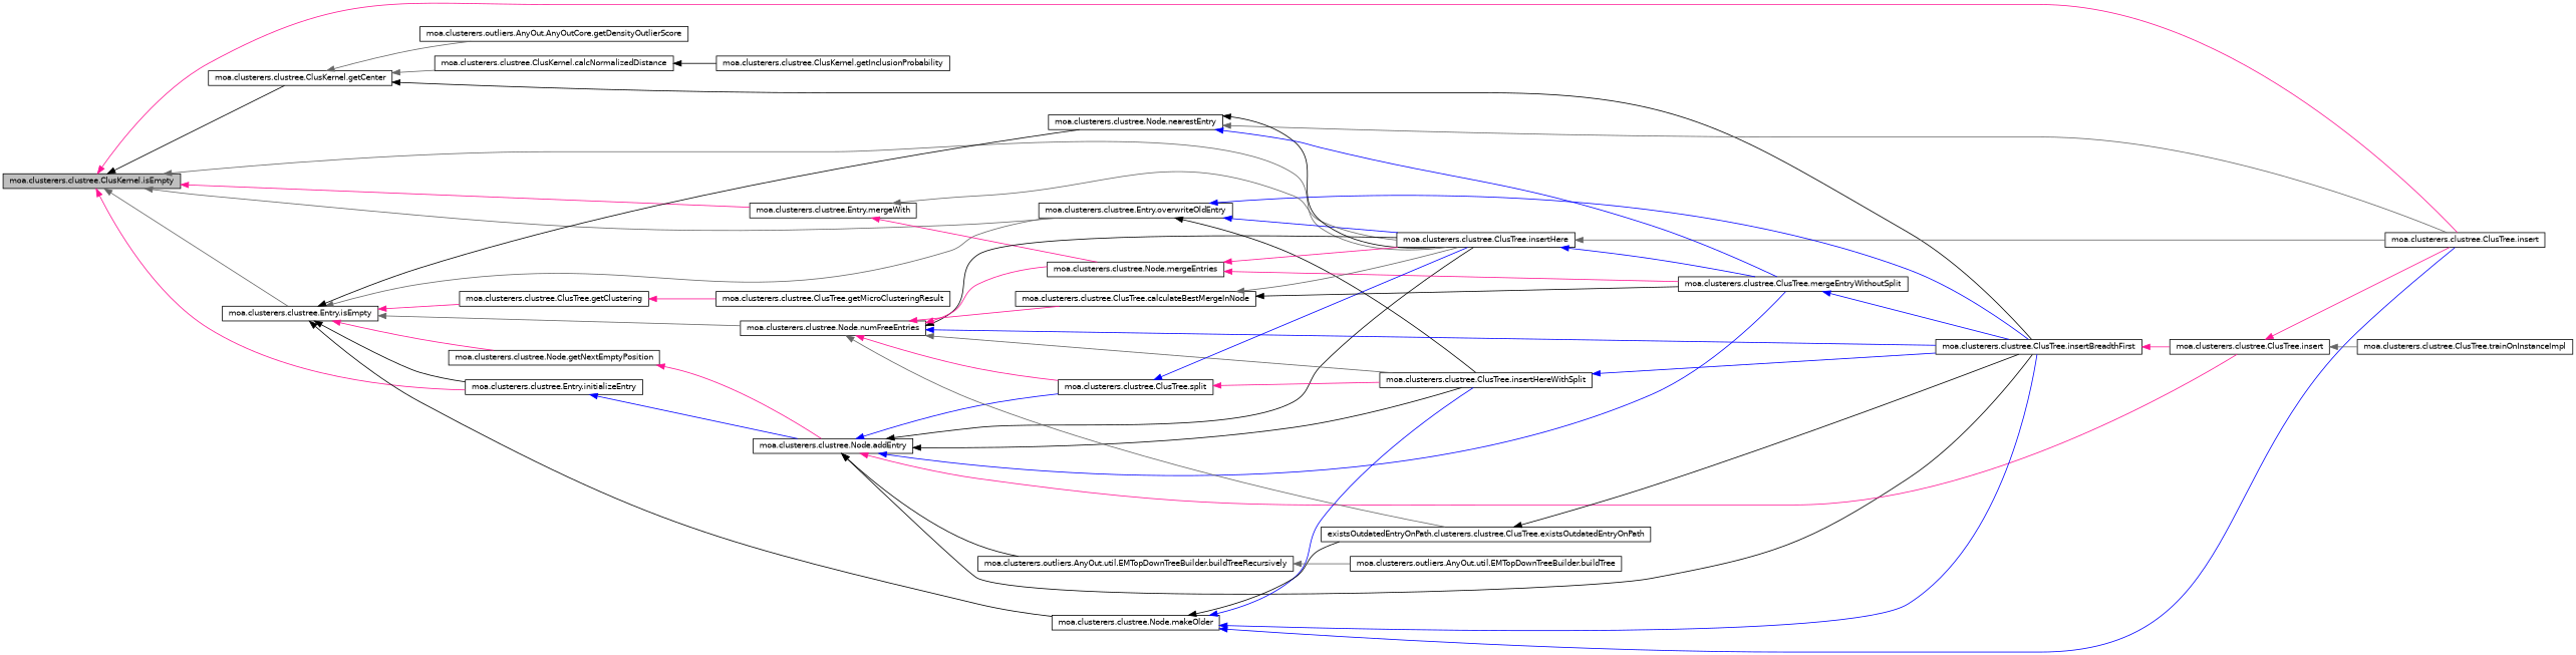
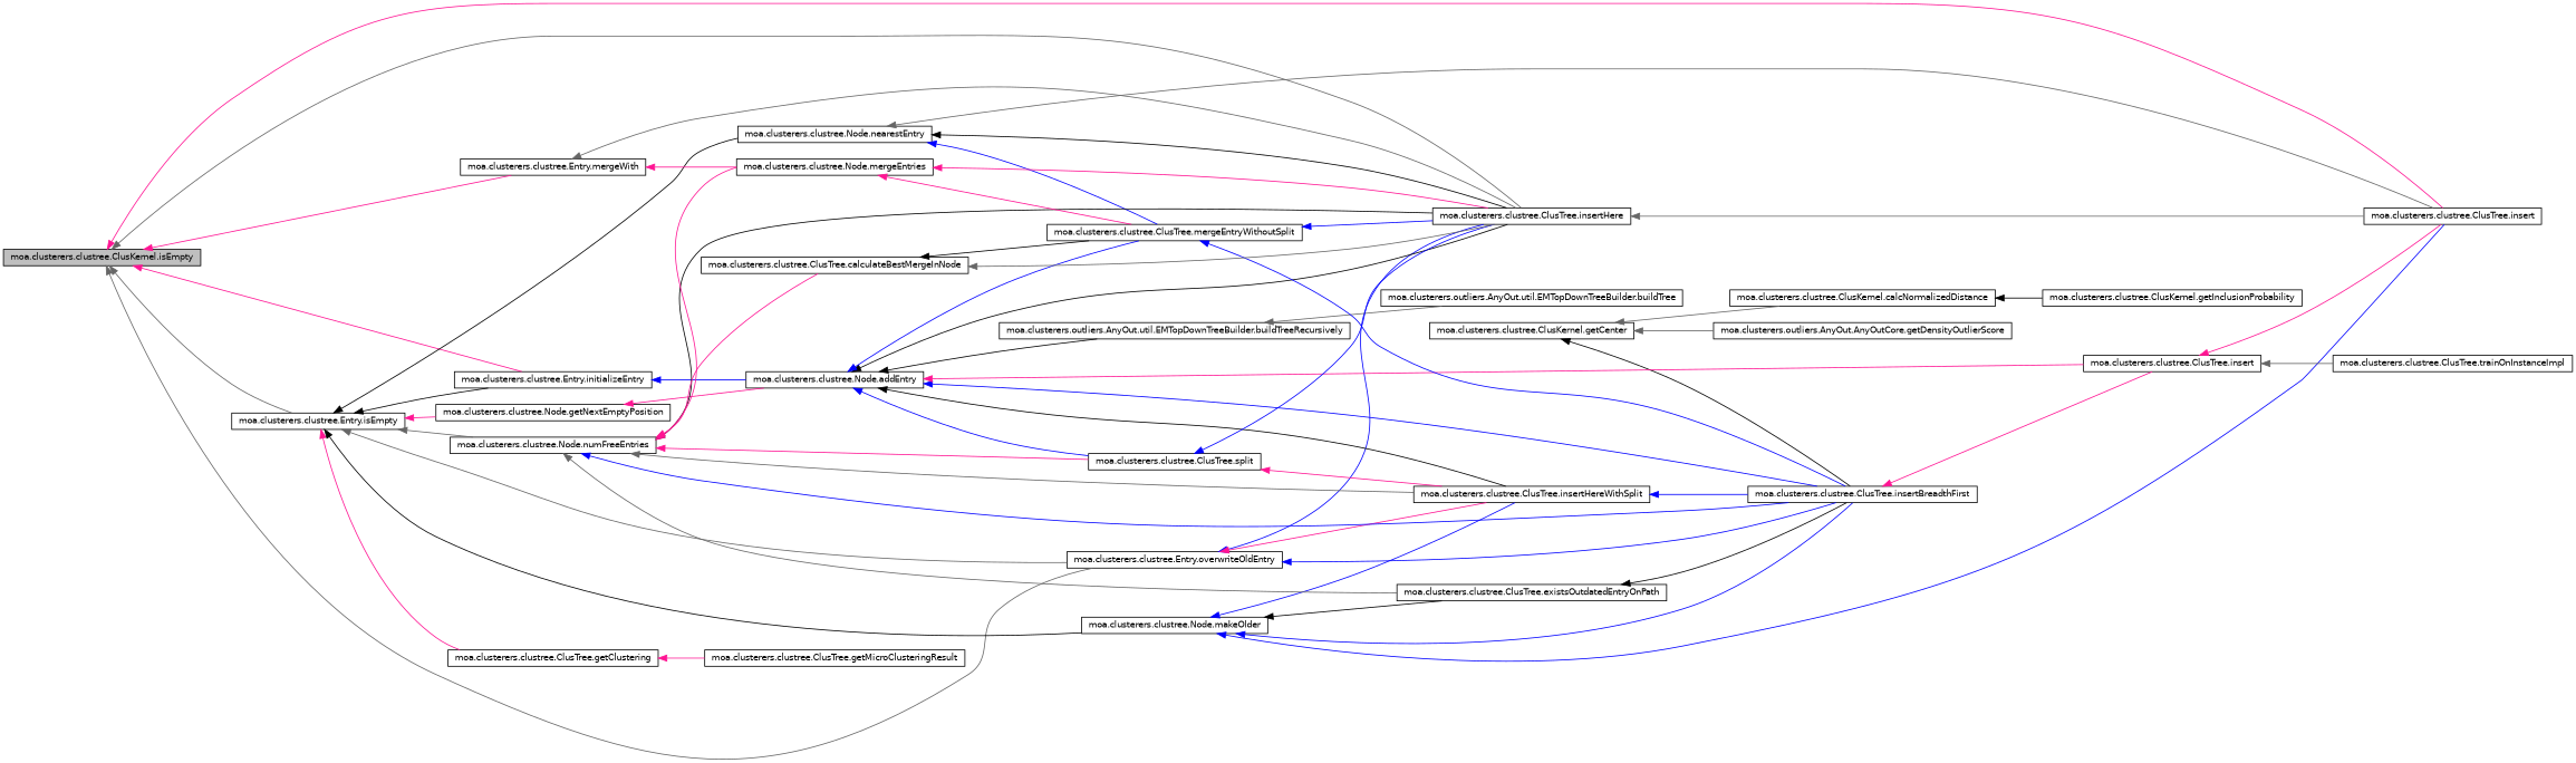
  digraph {
    rankdir=LR
    node [color=black fillcolor=white fontname=Helvetica fontsize=10 shape=record style=filled]
    edge [color=deeppink dir=back fontname=Helvetica fontsize=10 labelfontname=Helvetica labelfontsize=10 style=solid]
    n1 [fillcolor=grey75 fontcolor=black height=0.2 label="moa.clusterers.clustree.ClusKernel.isEmpty" width=0.4]
    n2 [height=0.2 label="moa.clusterers.clustree.ClusKernel.getCenter" width=0.4]
    n3 [height=0.2 label="moa.clusterers.clustree.ClusTree.insert" width=0.4]
    n4 [height=0.2 label="moa.clusterers.clustree.Entry.initializeEntry" width=0.4]
    n5 [height=0.2 label="moa.clusterers.clustree.ClusTree.insertHere" width=0.4]
    n6 [height=0.2 label="moa.clusterers.clustree.Entry.isEmpty" width=0.4]
    n7 [height=0.2 label="moa.clusterers.clustree.Entry.overwriteOldEntry" width=0.4]
    n8 [height=0.2 label="moa.clusterers.clustree.Entry.mergeWith" width=0.4]
    n9 [height=0.2 label="moa.clusterers.clustree.ClusKernel.calcNormalizedDistance" width=0.4]
    n10 [height=0.2 label="moa.clusterers.outliers.AnyOut.AnyOutCore.getDensityOutlierScore" width=0.4]
    n11 [height=0.2 label="moa.clusterers.clustree.ClusTree.insertBreadthFirst" width=0.4]
    n12 [height=0.2 label="moa.clusterers.clustree.Node.addEntry" width=0.4]
    n13 [height=0.2 label="moa.clusterers.clustree.ClusTree.getClustering" width=0.4]
    n14 [height=0.2 label="moa.clusterers.clustree.Node.getNextEmptyPosition" width=0.4]
    n15 [height=0.2 label="moa.clusterers.clustree.Node.makeOlder" width=0.4]
    n16 [height=0.2 label="moa.clusterers.clustree.Node.nearestEntry" width=0.4]
    n17 [height=0.2 label="moa.clusterers.clustree.Node.numFreeEntries" width=0.4]
    n18 [height=0.2 label="moa.clusterers.clustree.ClusTree.insertHereWithSplit" width=0.4]
    n19 [height=0.2 label="moa.clusterers.clustree.Node.mergeEntries" width=0.4]
    n20 [height=0.2 label="moa.clusterers.clustree.ClusKernel.getInclusionProbability" width=0.4]
    n21 [height=0.2 label="moa.clusterers.clustree.ClusTree.insert" width=0.4]
    n22 [height=0.2 label="moa.clusterers.clustree.ClusTree.trainOnInstanceImpl" width=0.4]
    n23 [height=0.2 label="moa.clusterers.outliers.AnyOut.util.EMTopDownTreeBuilder.buildTreeRecursively" width=0.4]
    n24 [height=0.2 label="moa.clusterers.clustree.ClusTree.mergeEntryWithoutSplit" width=0.4]
    n25 [height=0.2 label="moa.clusterers.clustree.ClusTree.split" width=0.4]
    n26 [height=0.2 label="moa.clusterers.outliers.AnyOut.util.EMTopDownTreeBuilder.buildTree" width=0.4]
    n27 [height=0.2 label="moa.clusterers.clustree.ClusTree.getMicroClusteringResult" width=0.4]
-   n28 [height=0.2 label="existsOutdatedEntryOnPath.clusterers.clustree.ClusTree.existsOutdatedEntryOnPath" width=0.4]
+   n28 [height=0.2 label="moa.clusterers.clustree.ClusTree.existsOutdatedEntryOnPath" width=0.4]
    n29 [height=0.2 label="moa.clusterers.clustree.ClusTree.calculateBestMergeInNode" width=0.4]
-   n1 -> n2 [color=black]
    n1 -> n3
    n1 -> n4
    n1 -> n5 [color=gray40]
    n1 -> n6 [color=gray40]
    n1 -> n7 [color=gray40]
    n1 -> n8
    n2 -> n9 [color=gray40]
    n2 -> n10 [color=gray40]
    n2 -> n11 [color=black]
    n4 -> n12 [color=blue]
    n5 -> n3 [color=gray40]
    n6 -> n4 [color=black]
    n6 -> n7 [color=gray40]
    n6 -> n13
    n6 -> n14
    n6 -> n15 [color=black]
    n6 -> n16 [color=black]
    n6 -> n17 [color=gray40]
    n7 -> n5 [color=blue]
    n7 -> n11 [color=blue]
-   n7 -> n18 [color=black]
+   n7 -> n18
    n8 -> n5 [color=gray40]
    n8 -> n19
    n9 -> n20 [color=black]
    n11 -> n21
    n12 -> n5 [color=black]
-   n12 -> n11 [color=black]
+   n12 -> n11 [color=blue]
    n12 -> n18 [color=black]
    n12 -> n21
    n12 -> n23 [color=black]
    n12 -> n24 [color=blue]
    n12 -> n25 [color=blue]
    n13 -> n27
    n14 -> n12
    n15 -> n3 [color=blue]
    n15 -> n11 [color=blue]
    n15 -> n18 [color=blue]
    n15 -> n28 [color=black]
    n16 -> n3 [color=gray40]
    n16 -> n5 [color=black]
    n16 -> n24 [color=blue]
    n17 -> n5 [color=black]
    n17 -> n11 [color=blue]
    n17 -> n18 [color=gray40]
    n17 -> n19
    n17 -> n25
    n17 -> n28 [color=gray40]
    n17 -> n29
    n18 -> n11 [color=blue]
    n19 -> n5
    n19 -> n24
    n21 -> n3
    n21 -> n22 [color=gray40]
    n23 -> n26 [color=gray40]
-   n5 -> n24 [color=blue]
+   n24 -> n5 [color=blue]
    n24 -> n11 [color=blue]
    n25 -> n5 [color=blue]
    n25 -> n18
    n28 -> n11 [color=black]
    n29 -> n5 [color=gray40]
    n29 -> n24 [color=black]
  }
